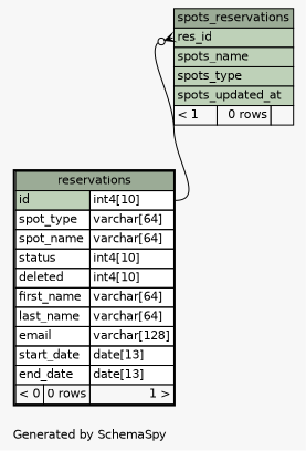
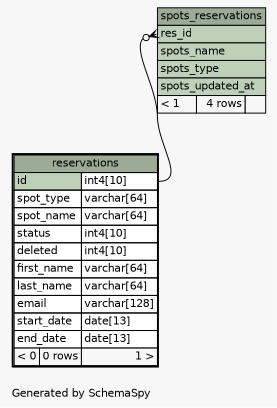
  digraph {
    bgcolor="#f7f7f7"
    fontname=Helvetica
    fontsize=11
    label="\nGenerated by SchemaSpy"
    labeljust=l
    nodesep=0.18
    rankdir=TB
    ranksep=0.46
    node [fontname=Helvetica fontsize=11 shape=plaintext]
-   n1 [label=<     <TABLE BORDER="0" CELLBORDER="1" CELLSPACING="0" BGCOLOR="#ffffff">       <TR><TD COLSPAN="3" BGCOLOR="#9bab96" ALIGN="CENTER">spots_reservations</TD></TR>       <TR><TD PORT="res_id" COLSPAN="3" BGCOLOR="#bed1b8" ALIGN="LEFT">res_id</TD></TR>       <TR><TD PORT="spots_name" COLSPAN="3" BGCOLOR="#bed1b8" ALIGN="LEFT">spots_name</TD></TR>       <TR><TD PORT="spots_type" COLSPAN="3" BGCOLOR="#bed1b8" ALIGN="LEFT">spots_type</TD></TR>       <TR><TD PORT="spots_updated_at" COLSPAN="3" BGCOLOR="#bed1b8" ALIGN="LEFT">spots_updated_at</TD></TR>       <TR><TD ALIGN="LEFT" BGCOLOR="#f7f7f7">&lt; 1</TD><TD ALIGN="RIGHT" BGCOLOR="#f7f7f7">0 rows</TD><TD ALIGN="RIGHT" BGCOLOR="#f7f7f7">  </TD></TR>     </TABLE>>]
+   n1 [label=<     <TABLE BORDER="0" CELLBORDER="1" CELLSPACING="0" BGCOLOR="#ffffff">       <TR><TD COLSPAN="3" BGCOLOR="#9bab96" ALIGN="CENTER">spots_reservations</TD></TR>       <TR><TD PORT="res_id" COLSPAN="3" BGCOLOR="#bed1b8" ALIGN="LEFT">res_id</TD></TR>       <TR><TD PORT="spots_name" COLSPAN="3" BGCOLOR="#bed1b8" ALIGN="LEFT">spots_name</TD></TR>       <TR><TD PORT="spots_type" COLSPAN="3" BGCOLOR="#bed1b8" ALIGN="LEFT">spots_type</TD></TR>       <TR><TD PORT="spots_updated_at" COLSPAN="3" BGCOLOR="#bed1b8" ALIGN="LEFT">spots_updated_at</TD></TR>       <TR><TD ALIGN="LEFT" BGCOLOR="#f7f7f7">&lt; 1</TD><TD ALIGN="RIGHT" BGCOLOR="#f7f7f7">4 rows</TD><TD ALIGN="RIGHT" BGCOLOR="#f7f7f7">  </TD></TR>     </TABLE>>]
    n2 [label=<     <TABLE BORDER="2" CELLBORDER="1" CELLSPACING="0" BGCOLOR="#ffffff">       <TR><TD COLSPAN="3" BGCOLOR="#9bab96" ALIGN="CENTER">reservations</TD></TR>       <TR><TD PORT="id" COLSPAN="2" BGCOLOR="#bed1b8" ALIGN="LEFT">id</TD><TD PORT="id.type" ALIGN="LEFT">int4[10]</TD></TR>       <TR><TD PORT="spot_type" COLSPAN="2" ALIGN="LEFT">spot_type</TD><TD PORT="spot_type.type" ALIGN="LEFT">varchar[64]</TD></TR>       <TR><TD PORT="spot_name" COLSPAN="2" ALIGN="LEFT">spot_name</TD><TD PORT="spot_name.type" ALIGN="LEFT">varchar[64]</TD></TR>       <TR><TD PORT="status" COLSPAN="2" ALIGN="LEFT">status</TD><TD PORT="status.type" ALIGN="LEFT">int4[10]</TD></TR>       <TR><TD PORT="deleted" COLSPAN="2" ALIGN="LEFT">deleted</TD><TD PORT="deleted.type" ALIGN="LEFT">int4[10]</TD></TR>       <TR><TD PORT="first_name" COLSPAN="2" ALIGN="LEFT">first_name</TD><TD PORT="first_name.type" ALIGN="LEFT">varchar[64]</TD></TR>       <TR><TD PORT="last_name" COLSPAN="2" ALIGN="LEFT">last_name</TD><TD PORT="last_name.type" ALIGN="LEFT">varchar[64]</TD></TR>       <TR><TD PORT="email" COLSPAN="2" ALIGN="LEFT">email</TD><TD PORT="email.type" ALIGN="LEFT">varchar[128]</TD></TR>       <TR><TD PORT="start_date" COLSPAN="2" ALIGN="LEFT">start_date</TD><TD PORT="start_date.type" ALIGN="LEFT">date[13]</TD></TR>       <TR><TD PORT="end_date" COLSPAN="2" ALIGN="LEFT">end_date</TD><TD PORT="end_date.type" ALIGN="LEFT">date[13]</TD></TR>       <TR><TD ALIGN="LEFT" BGCOLOR="#f7f7f7">&lt; 0</TD><TD ALIGN="RIGHT" BGCOLOR="#f7f7f7">0 rows</TD><TD ALIGN="RIGHT" BGCOLOR="#f7f7f7">1 &gt;</TD></TR>     </TABLE>>]
    n1 -> n2 [arrowhead=none arrowsize=0.8 arrowtail=crowodot dir=back headport="id.type:e" tailport="res_id:w"]
  }
